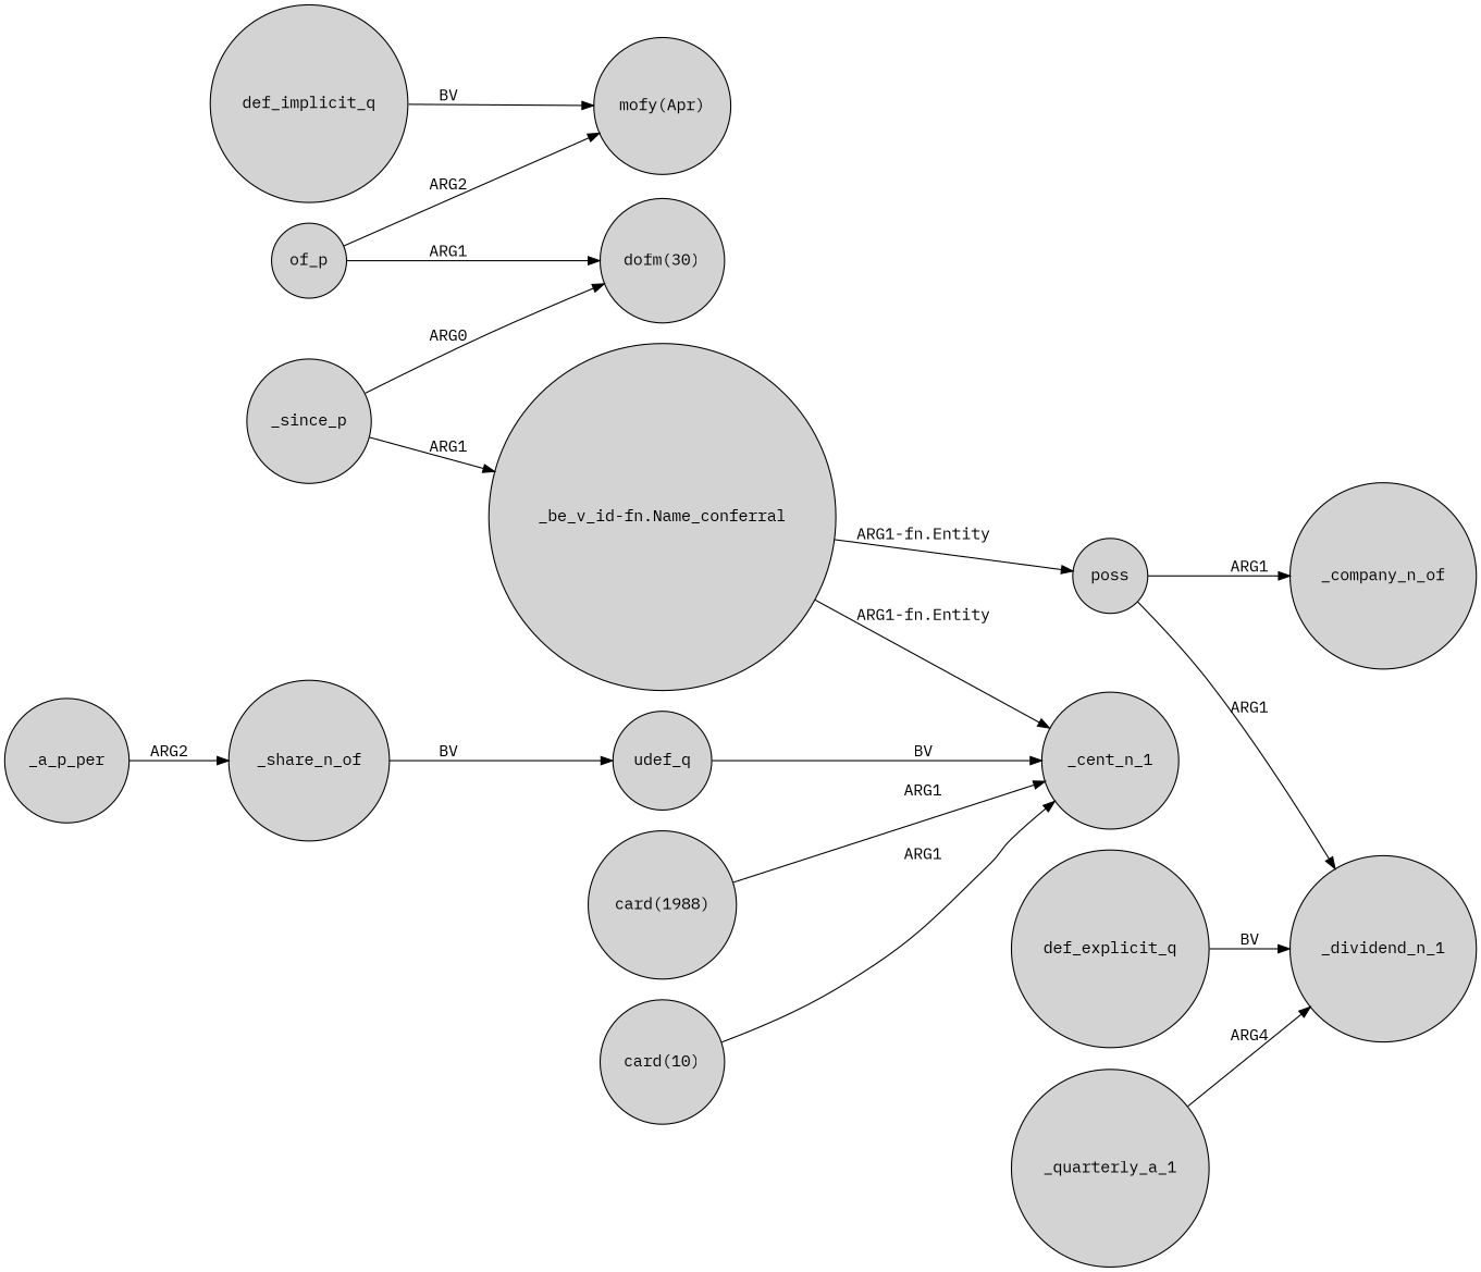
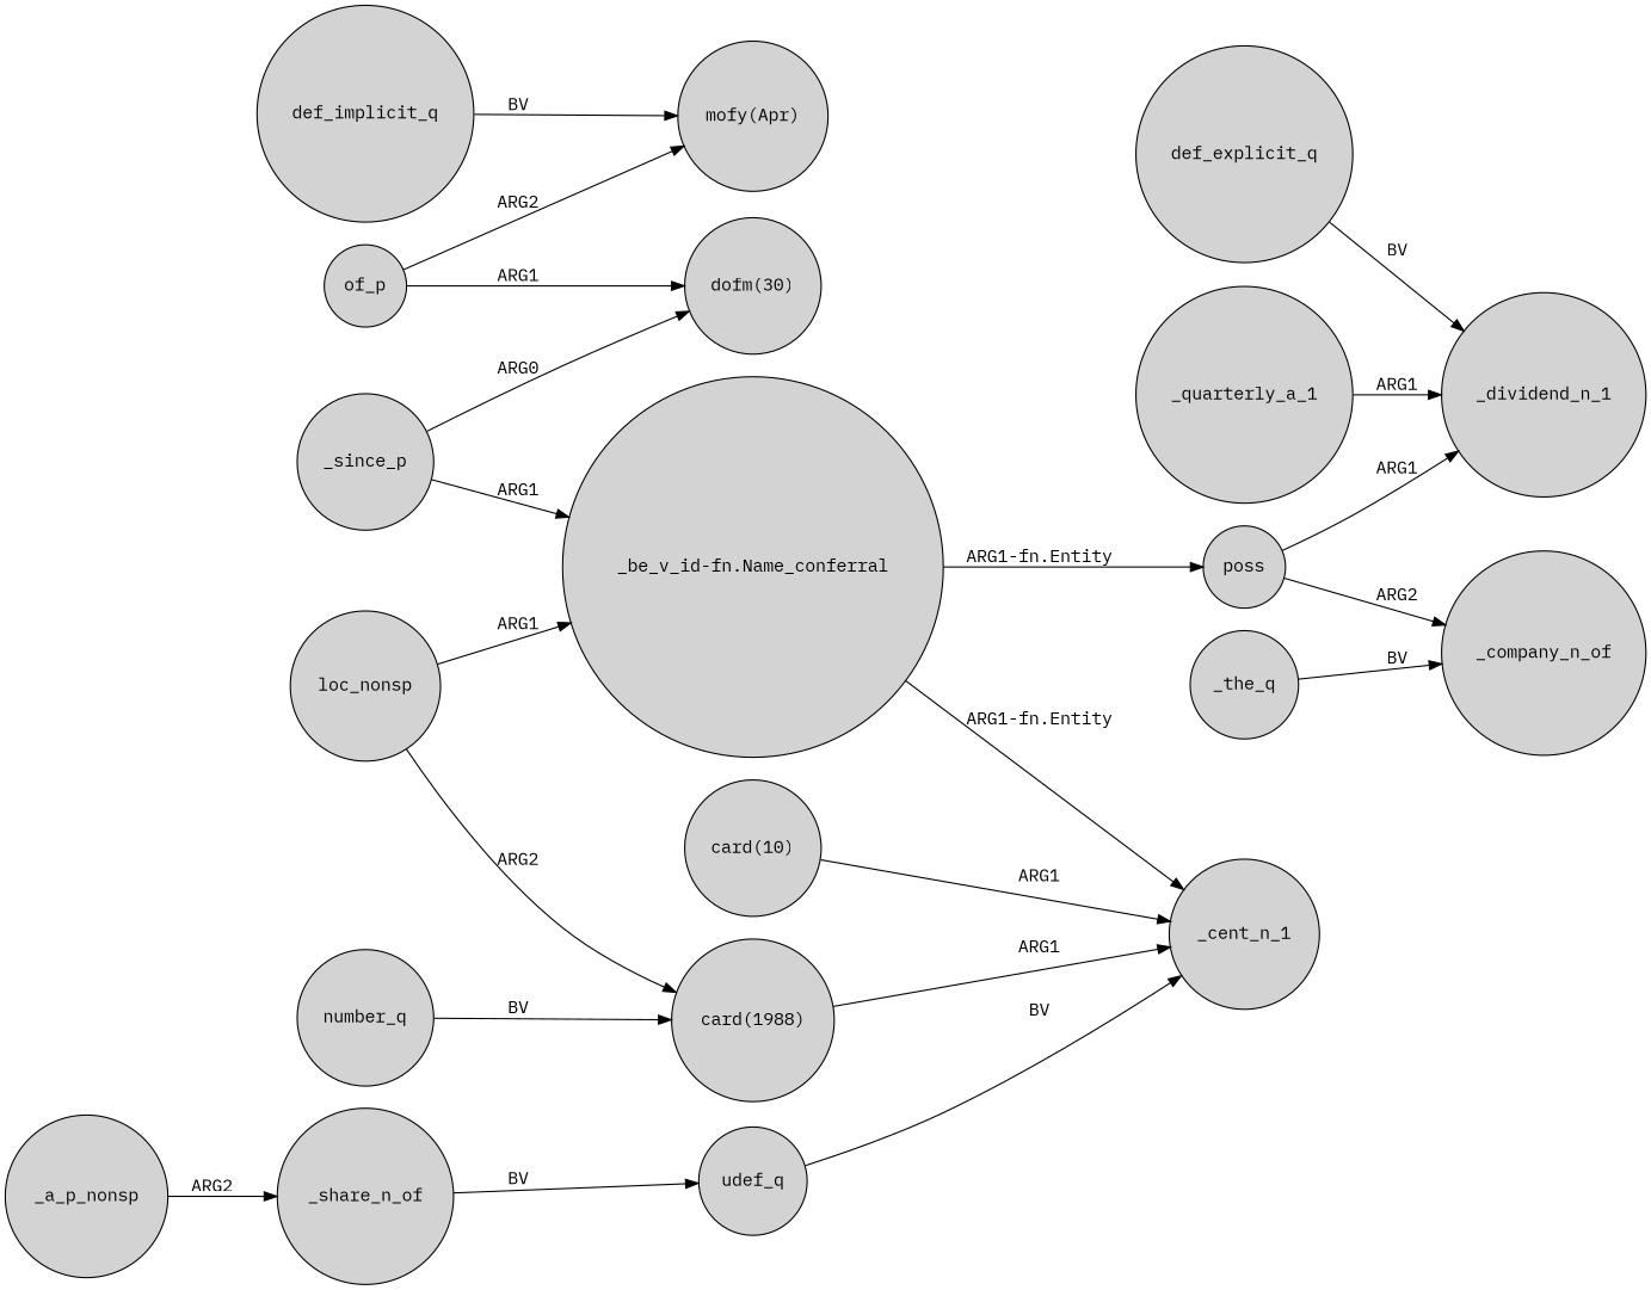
  digraph {
    fontname="IBM Plex Mono"
    rankdir=LR
    node [fontname="IBM Plex Mono" shape=circle style=filled]
    edge [fontname="IBM Plex Mono"]
    def_implicit_q
    "mofy(Apr)"
    of_p
    "dofm(30)"
-   _a_p_per
+   _a_p_per [label=_a_p_nonsp]
    _share_n_of
    udef_q
    poss
    _dividend_n_1
    _company_n_of
+   loc_nonsp
    "_be_v_id-fn.Name_conferral"
    "card(1988)"
    _cent_n_1
    def_explicit_q
    _since_p
+   number_q
    _quarterly_a_1
+   _the_q
    "card(10)"
    def_implicit_q -> "mofy(Apr)" [label=BV]
    of_p -> "mofy(Apr)" [label=ARG2]
    of_p -> "dofm(30)" [label=ARG1]
    _a_p_per -> _share_n_of [label=ARG2]
    _share_n_of -> udef_q [label=BV]
    udef_q -> _cent_n_1 [label=BV]
    poss -> _dividend_n_1 [label=ARG1]
-   poss -> _company_n_of [label=ARG1]
+   poss -> _company_n_of [label=ARG2]
+   loc_nonsp -> "_be_v_id-fn.Name_conferral" [label=ARG1]
+   loc_nonsp -> "card(1988)" [label=ARG2]
    "_be_v_id-fn.Name_conferral" -> poss [label="ARG1-fn.Entity"]
    "_be_v_id-fn.Name_conferral" -> _cent_n_1 [label="ARG1-fn.Entity"]
    "card(1988)" -> _cent_n_1 [label=ARG1]
    def_explicit_q -> _dividend_n_1 [label=BV]
    _since_p -> "dofm(30)" [label=ARG0]
    _since_p -> "_be_v_id-fn.Name_conferral" [label=ARG1]
-   _quarterly_a_1 -> _dividend_n_1 [label=ARG4]
+   number_q -> "card(1988)" [label=BV]
+   _quarterly_a_1 -> _dividend_n_1 [label=ARG1]
+   _the_q -> _company_n_of [label=BV]
    "card(10)" -> _cent_n_1 [label=ARG1]
  }
